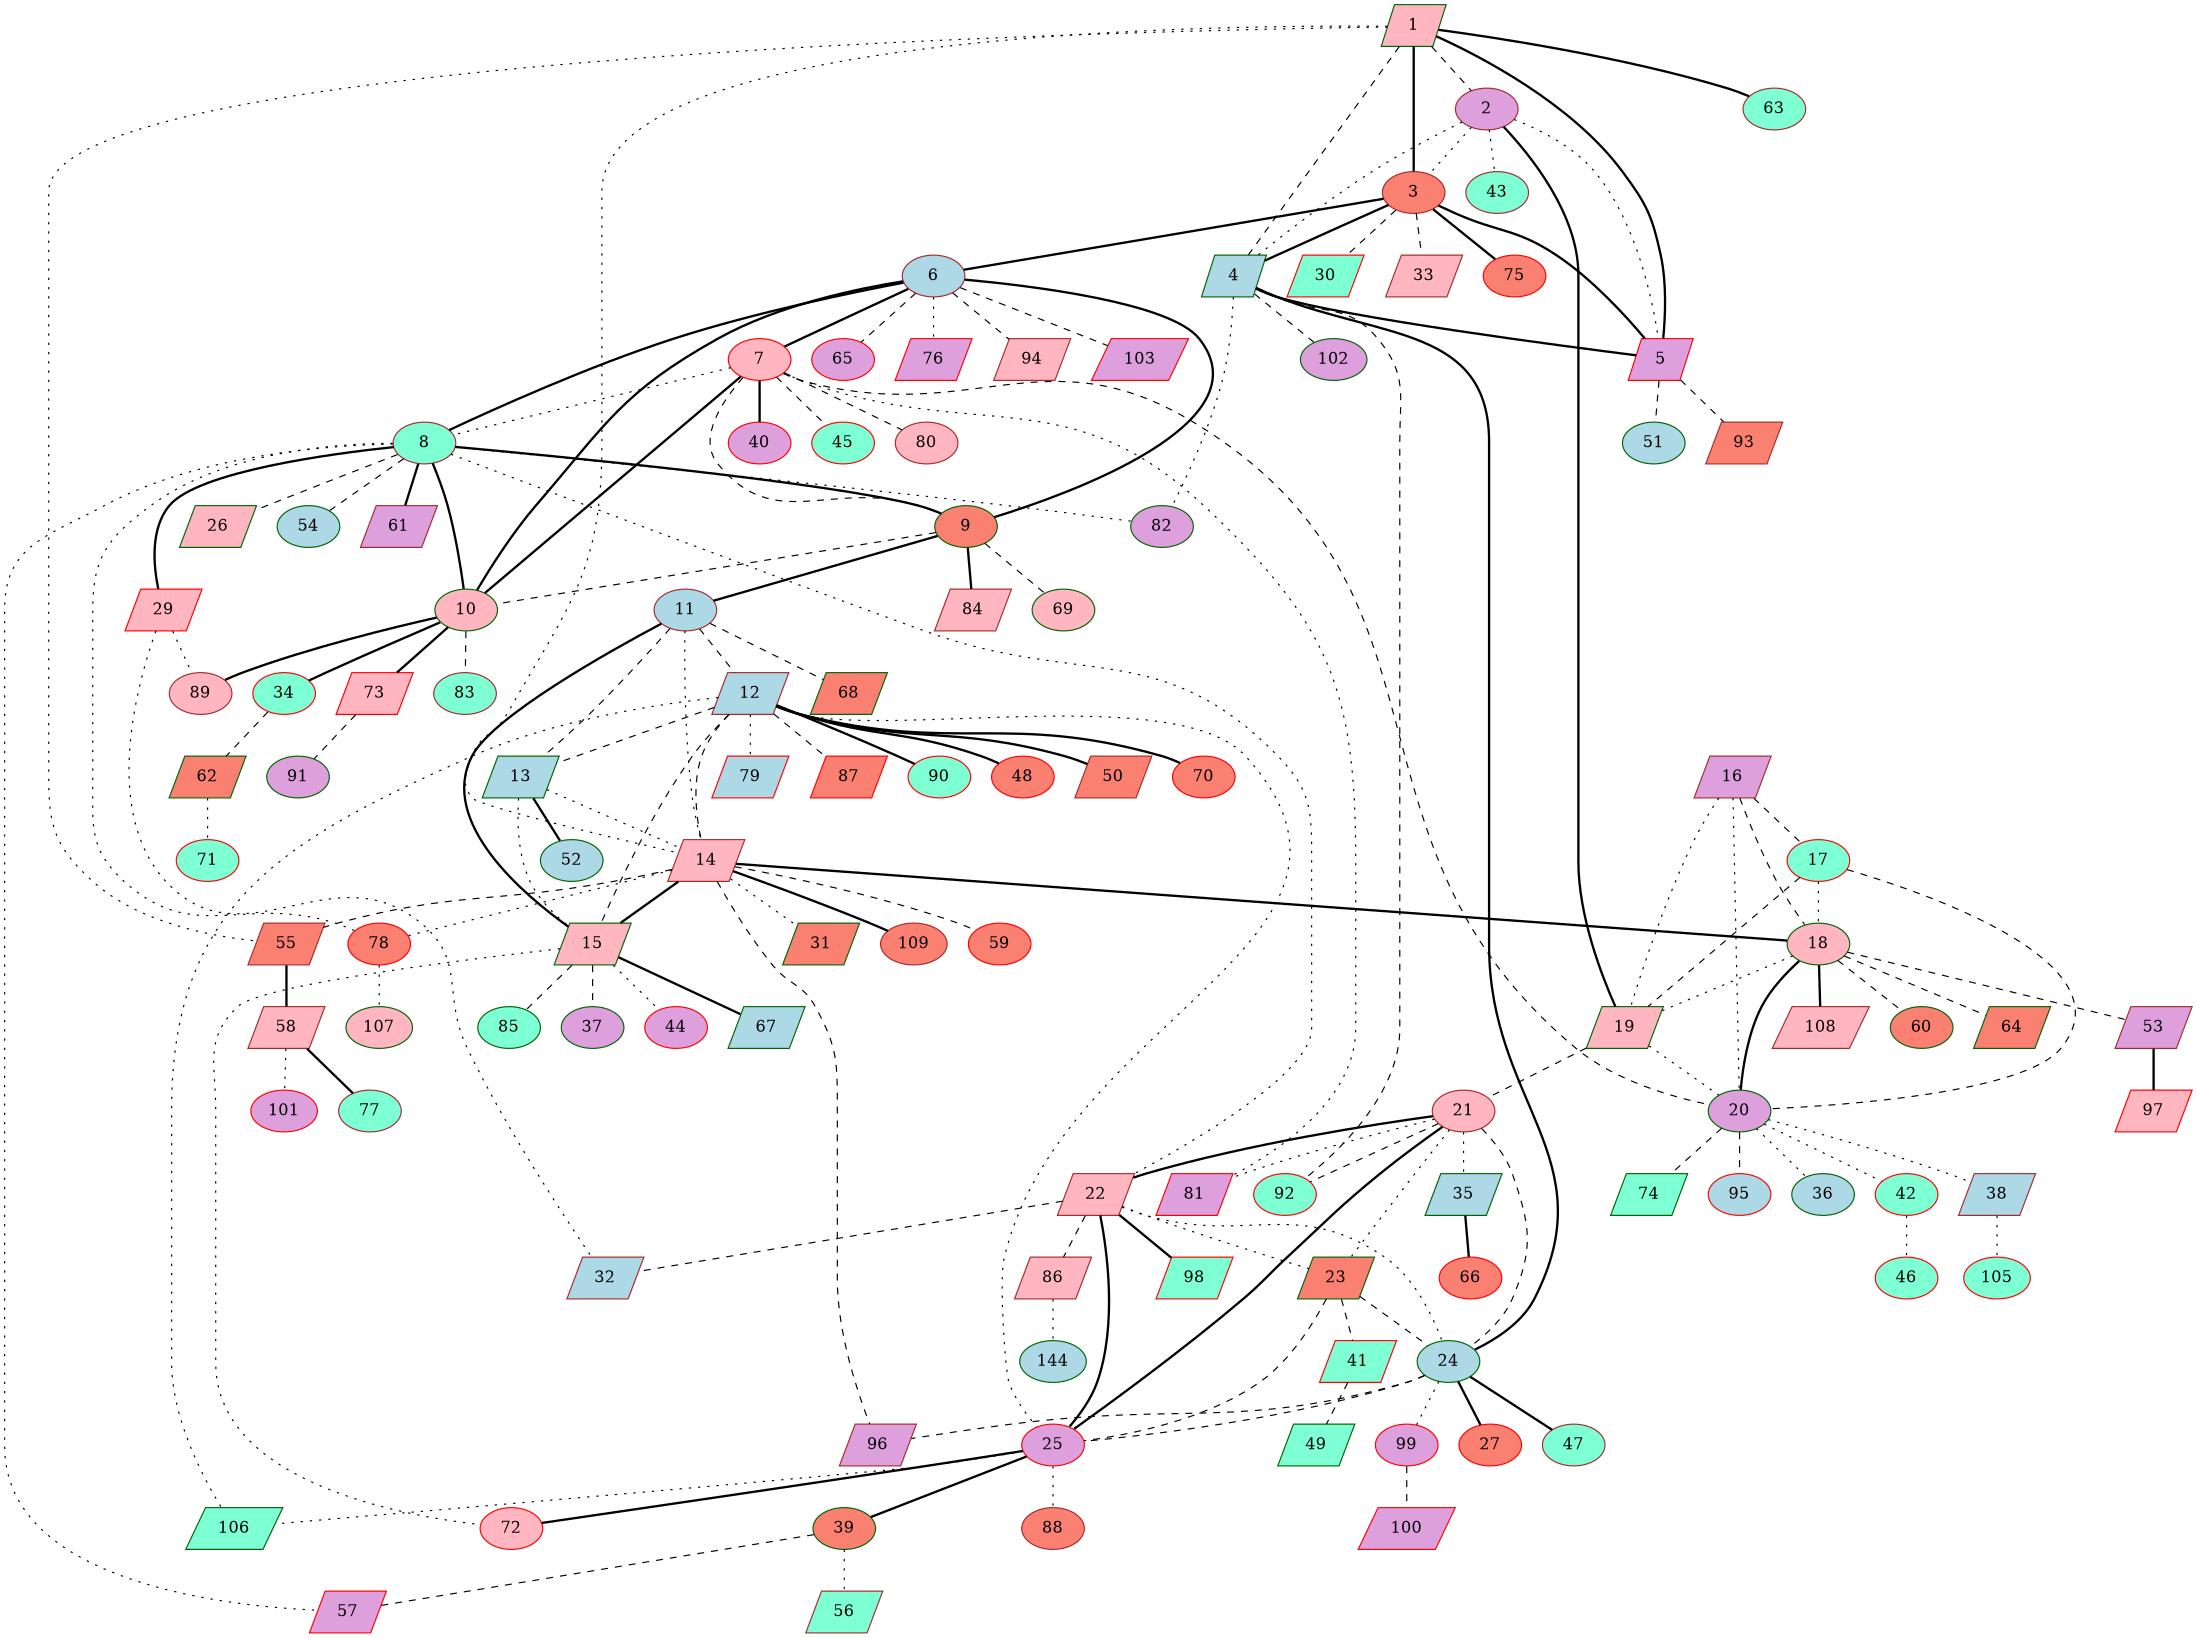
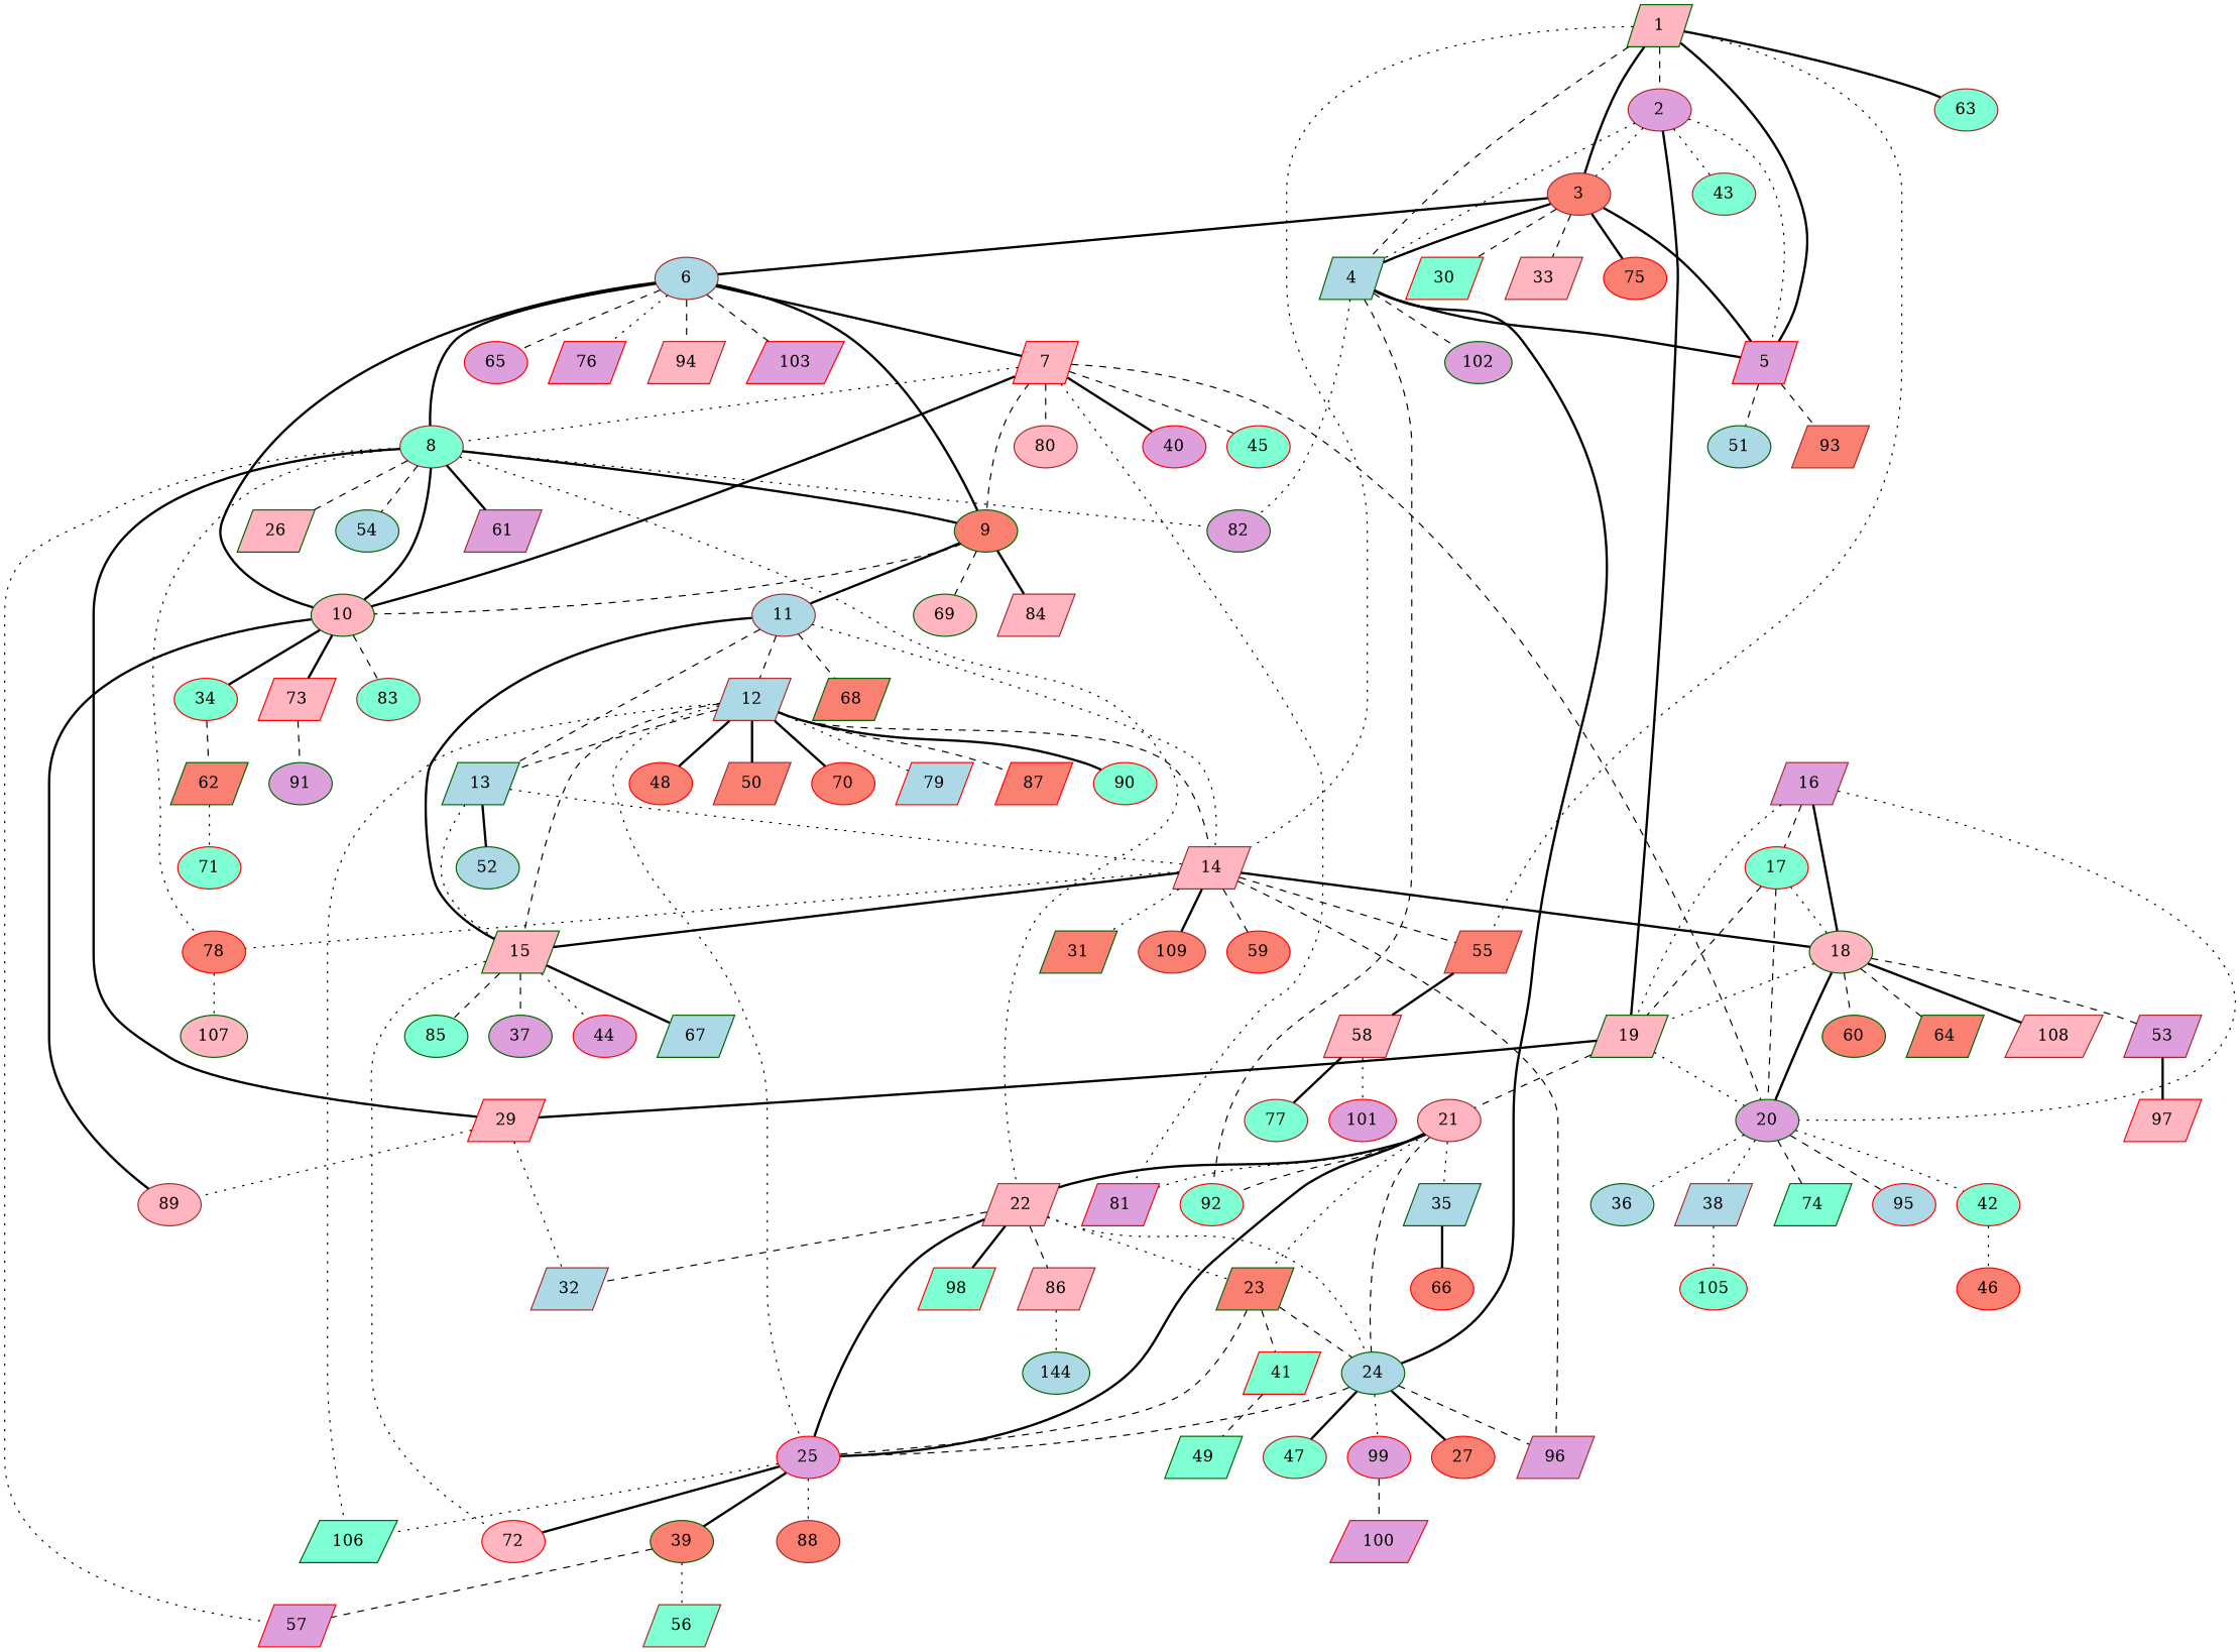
  graph {
    node [color=red fillcolor=lightpink shape=ellipse style=filled]
    edge [style=dashed]
    1 [color=darkgreen shape=parallelogram]
    2 [color=brown fillcolor=plum]
    3 [color=brown fillcolor=salmon]
    4 [color=darkgreen fillcolor=lightblue shape=parallelogram]
    5 [fillcolor=plum shape=parallelogram]
    14 [color=brown shape=parallelogram]
    55 [color=brown fillcolor=salmon shape=parallelogram]
    63 [color=brown fillcolor=aquamarine]
    19 [color=darkgreen shape=parallelogram]
    43 [color=brown fillcolor=aquamarine]
    6 [color=brown fillcolor=lightblue]
    30 [fillcolor=aquamarine shape=parallelogram]
    33 [color=brown shape=parallelogram]
    75 [fillcolor=salmon]
    24 [color=darkgreen fillcolor=lightblue]
    82 [color=darkgreen fillcolor=plum]
    92 [fillcolor=aquamarine]
    102 [color=darkgreen fillcolor=plum]
    51 [color=darkgreen fillcolor=lightblue]
    93 [color=brown fillcolor=salmon shape=parallelogram]
    78 [fillcolor=salmon]
    15 [color=darkgreen shape=parallelogram]
    18 [color=darkgreen]
    31 [color=darkgreen fillcolor=salmon shape=parallelogram]
    59 [fillcolor=salmon]
    96 [color=brown fillcolor=plum shape=parallelogram]
    109 [color=brown fillcolor=salmon]
    58 [color=brown shape=parallelogram]
    20 [color=darkgreen fillcolor=plum]
    29 [shape=parallelogram]
    21 [color=brown]
-   7
+   7 [shape=parallelogram]
    8 [color=brown fillcolor=aquamarine]
    9 [color=darkgreen fillcolor=salmon]
    10 [color=darkgreen]
    65 [fillcolor=plum]
    76 [fillcolor=plum shape=parallelogram]
    94 [color=brown shape=parallelogram]
    103 [fillcolor=plum shape=parallelogram]
    25 [fillcolor=plum]
    27 [fillcolor=salmon]
    47 [color=brown fillcolor=aquamarine]
    99 [fillcolor=plum]
    40 [fillcolor=plum]
    45 [fillcolor=aquamarine]
    80 [color=brown]
    81 [fillcolor=plum shape=parallelogram]
    22 [color=brown shape=parallelogram]
    26 [color=darkgreen shape=parallelogram]
    54 [color=darkgreen fillcolor=lightblue]
    57 [fillcolor=plum shape=parallelogram]
    61 [color=brown fillcolor=plum shape=parallelogram]
    11 [color=brown fillcolor=lightblue]
    69 [color=darkgreen]
    84 [color=brown shape=parallelogram]
    34 [fillcolor=aquamarine]
    73 [shape=parallelogram]
    83 [color=brown fillcolor=aquamarine]
    89 [color=brown]
    36 [color=darkgreen fillcolor=lightblue]
    38 [color=brown fillcolor=lightblue shape=parallelogram]
    42 [fillcolor=aquamarine]
    74 [color=darkgreen fillcolor=aquamarine shape=parallelogram]
    95 [fillcolor=lightblue]
    23 [color=darkgreen fillcolor=salmon shape=parallelogram]
    32 [color=brown fillcolor=lightblue shape=parallelogram]
    86 [color=brown shape=parallelogram]
    98 [fillcolor=aquamarine shape=parallelogram]
    107 [color=darkgreen]
    12 [color=brown fillcolor=lightblue shape=parallelogram]
    13 [color=darkgreen fillcolor=lightblue shape=parallelogram]
    68 [color=darkgreen fillcolor=salmon shape=parallelogram]
    62 [color=darkgreen fillcolor=salmon shape=parallelogram]
    71 [fillcolor=aquamarine]
    91 [color=darkgreen fillcolor=plum]
    48 [fillcolor=salmon]
    50 [color=brown fillcolor=salmon shape=parallelogram]
    70 [fillcolor=salmon]
    79 [fillcolor=lightblue shape=parallelogram]
    87 [fillcolor=salmon shape=parallelogram]
    90 [fillcolor=aquamarine]
    106 [color=darkgreen fillcolor=aquamarine shape=parallelogram]
    52 [color=darkgreen fillcolor=lightblue]
    37 [color=darkgreen fillcolor=plum]
    44 [fillcolor=plum]
    67 [color=darkgreen fillcolor=lightblue shape=parallelogram]
    72
    85 [color=darkgreen fillcolor=aquamarine]
    39 [color=darkgreen fillcolor=salmon]
    88 [color=brown fillcolor=salmon]
    53 [color=brown fillcolor=plum shape=parallelogram]
    60 [color=darkgreen fillcolor=salmon]
    64 [color=darkgreen fillcolor=salmon shape=parallelogram]
    108 [color=brown shape=parallelogram]
    16 [color=brown fillcolor=plum shape=parallelogram]
    17 [fillcolor=aquamarine]
    97 [shape=parallelogram]
    35 [color=darkgreen fillcolor=lightblue shape=parallelogram]
    105 [fillcolor=aquamarine]
-   46 [fillcolor=aquamarine]
+   46 [fillcolor=salmon]
    41 [fillcolor=aquamarine shape=parallelogram]
    66 [fillcolor=salmon]
    n103 [color=darkgreen fillcolor=lightblue label=144]
    49 [color=darkgreen fillcolor=aquamarine shape=parallelogram]
    100 [fillcolor=plum shape=parallelogram]
    56 [color=brown fillcolor=aquamarine shape=parallelogram]
    77 [color=brown fillcolor=aquamarine]
    101 [fillcolor=plum]
    1 -- 2
    1 -- 3 [style=bold]
    1 -- 4
    1 -- 5 [style=bold]
    1 -- 14 [style=dotted]
    1 -- 55 [style=dotted]
    1 -- 63 [style=bold]
    2 -- 3 [style=dotted]
    2 -- 4 [style=dotted]
    2 -- 5 [style=dotted]
    2 -- 19 [style=bold]
    2 -- 43 [style=dotted]
    3 -- 4 [style=bold]
    3 -- 5 [style=bold]
    3 -- 6 [style=bold]
    3 -- 30
    3 -- 33
    3 -- 75 [style=bold]
    4 -- 5 [style=bold]
    4 -- 24 [style=bold]
    4 -- 82 [style=dotted]
    4 -- 92
    4 -- 102
    5 -- 51
    5 -- 93
    14 -- 55
    14 -- 78 [style=dotted]
    14 -- 15 [style=bold]
    14 -- 18 [style=bold]
    14 -- 31 [style=dotted]
    14 -- 59
    14 -- 96
    14 -- 109 [style=bold]
    55 -- 58 [style=bold]
    19 -- 20 [style=dotted]
+   19 -- 29 [style=bold]
    19 -- 21
    6 -- 7 [style=bold]
    6 -- 8 [style=bold]
    6 -- 9 [style=bold]
    6 -- 10 [style=bold]
    6 -- 65
    6 -- 76 [style=dotted]
    6 -- 94
    6 -- 103
    24 -- 96
    24 -- 25
    24 -- 27 [style=bold]
    24 -- 47 [style=bold]
    24 -- 99 [style=dotted]
    78 -- 107 [style=dotted]
    15 -- 37
    15 -- 44 [style=dotted]
    15 -- 67 [style=bold]
    15 -- 72 [style=dotted]
    15 -- 85
    18 -- 19 [style=dotted]
    18 -- 20 [style=bold]
    18 -- 53
    18 -- 60
    18 -- 64
    18 -- 108 [style=bold]
    58 -- 77 [style=bold]
    58 -- 101 [style=dotted]
    20 -- 36 [style=dotted]
    20 -- 38 [style=dotted]
    20 -- 42 [style=dotted]
    20 -- 74
    20 -- 95
    29 -- 89 [style=dotted]
    29 -- 32 [style=dotted]
    21 -- 24
    21 -- 92
    21 -- 25 [style=bold]
    21 -- 81 [style=dotted]
    21 -- 22 [style=bold]
    21 -- 23 [style=dotted]
    21 -- 35 [style=dotted]
    7 -- 20
    7 -- 8 [style=dotted]
    7 -- 9
    7 -- 10 [style=bold]
    7 -- 40 [style=bold]
    7 -- 45
    7 -- 80
    7 -- 81 [style=dotted]
    8 -- 82 [style=dotted]
    8 -- 78 [style=dotted]
    8 -- 29 [style=bold]
    8 -- 9 [style=bold]
    8 -- 10 [style=bold]
    8 -- 22 [style=dotted]
    8 -- 26
    8 -- 54
    8 -- 57 [style=dotted]
    8 -- 61 [style=bold]
    9 -- 10
    9 -- 11 [style=bold]
    9 -- 69
    9 -- 84 [style=bold]
    10 -- 34 [style=bold]
    10 -- 73 [style=bold]
    10 -- 83
    10 -- 89 [style=bold]
    25 -- 106 [style=dotted]
    25 -- 72 [style=bold]
    25 -- 39 [style=bold]
    25 -- 88 [style=dotted]
    99 -- 100
    22 -- 24 [style=dotted]
    22 -- 25 [style=bold]
    22 -- 23 [style=dotted]
    22 -- 32
    22 -- 86
    22 -- 98 [style=bold]
    11 -- 14 [style=dotted]
    11 -- 15 [style=bold]
    11 -- 12
    11 -- 13
    11 -- 68
    34 -- 62
    73 -- 91
    38 -- 105 [style=dotted]
    42 -- 46 [style=dotted]
    23 -- 24
    23 -- 25
    23 -- 41
    86 -- n103 [style=dotted]
    12 -- 14
    12 -- 15
    12 -- 25 [style=dotted]
    12 -- 13
    12 -- 48 [style=bold]
    12 -- 50 [style=bold]
    12 -- 70 [style=bold]
    12 -- 79 [style=dotted]
    12 -- 87
    12 -- 90 [style=bold]
    12 -- 106 [style=dotted]
    13 -- 14 [style=dotted]
    13 -- 15 [style=dotted]
    13 -- 52 [style=bold]
    62 -- 71 [style=dotted]
    39 -- 57
    39 -- 56 [style=dotted]
    53 -- 97 [style=bold]
    16 -- 19 [style=dotted]
-   16 -- 18
+   16 -- 18 [style=bold]
    16 -- 20 [style=dotted]
    16 -- 17
    17 -- 19
    17 -- 18 [style=dotted]
    17 -- 20
    35 -- 66 [style=bold]
    41 -- 49
  }
